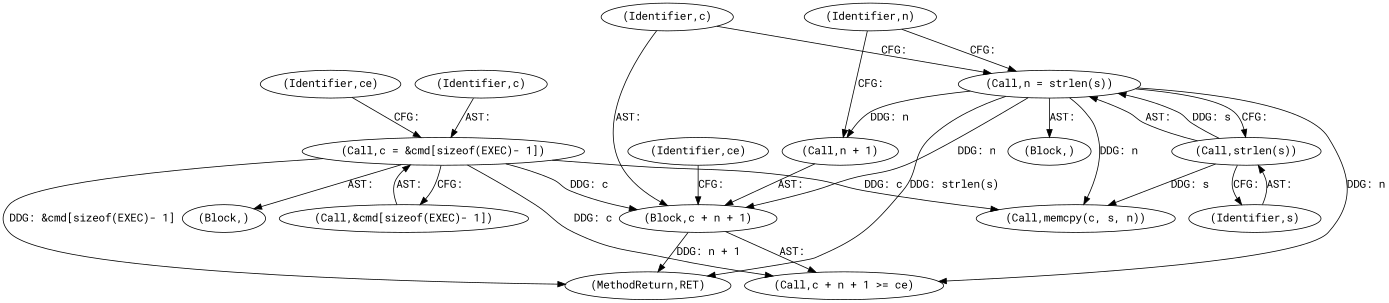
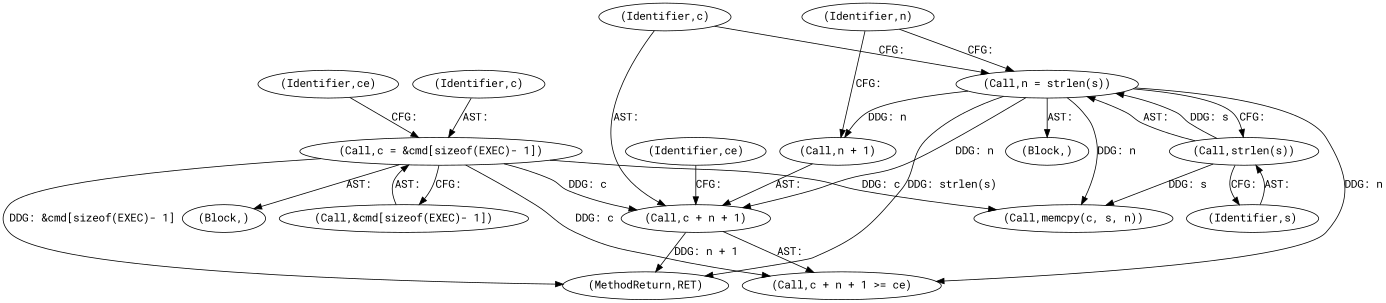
  digraph {
    fontname="Roboto Mono"
    node [fontname="Roboto Mono"]
    edge [fontname="Roboto Mono"]
-   n1 [label="(Block,c + n + 1)"]
+   n1 [label="(Call,c + n + 1)"]
    n2 [label="(Call,c + n + 1 >= ce)"]
    n3 [label="(MethodReturn,RET)"]
    n4 [label="(Call,n + 1)"]
    n5 [label="(Call,c = &cmd[sizeof(EXEC)- 1])"]
    n6 [label="(Block,)"]
    n7 [label="(Call,&cmd[sizeof(EXEC)- 1])"]
    n8 [label="(Call,memcpy(c, s, n))"]
    n9 [label="(Call,n = strlen(s))"]
    n10 [label="(Call,strlen(s))"]
    n11 [label="(Block,)"]
    n12 [label="(Identifier,s)"]
    n13 [label="(Identifier,c)"]
    n14 [label="(Identifier,ce)"]
    n15 [label="(Identifier,n)"]
    n16 [label="(Identifier,ce)"]
    n17 [label="(Identifier,c)"]
    n1 -> n2 [label="AST: "]
    n1 -> n3 [label="DDG: n + 1"]
    n4 -> n1 [label="AST: "]
    n5 -> n1 [label="DDG: c"]
    n5 -> n2 [label="DDG: c"]
    n5 -> n3 [label="DDG: &cmd[sizeof(EXEC)- 1]"]
    n5 -> n6 [label="AST: "]
    n5 -> n7 [label="CFG: "]
    n5 -> n8 [label="DDG: c"]
    n7 -> n5 [label="AST: "]
    n9 -> n1 [label="DDG: n"]
    n9 -> n2 [label="DDG: n"]
    n9 -> n3 [label="DDG: strlen(s)"]
    n9 -> n4 [label="DDG: n"]
    n9 -> n8 [label="DDG: n"]
    n9 -> n10 [label="CFG: "]
    n9 -> n11 [label="AST: "]
    n10 -> n8 [label="DDG: s"]
    n10 -> n9 [label="AST: "]
    n10 -> n9 [label="DDG: s"]
    n10 -> n12 [label="CFG: "]
    n12 -> n10 [label="AST: "]
    n13 -> n1 [label="AST: "]
    n13 -> n9 [label="CFG: "]
    n14 -> n5 [label="CFG: "]
    n15 -> n4 [label="CFG: "]
    n15 -> n9 [label="CFG: "]
    n16 -> n1 [label="CFG: "]
    n17 -> n5 [label="AST: "]
  }
